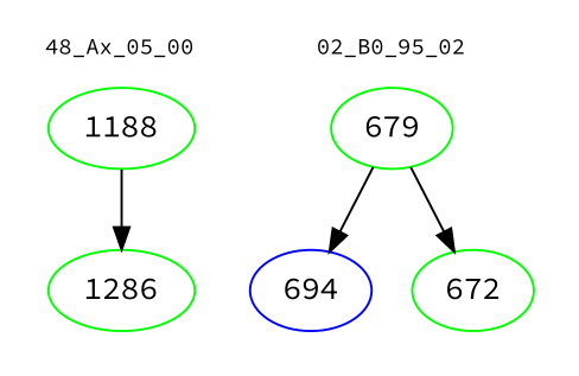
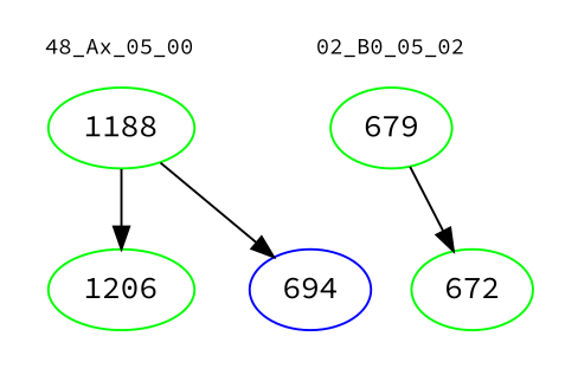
  digraph {
    fontname="Source Code Pro"
    node [color=green fontname="Source Code Pro"]
    edge [color=black fontname="Source Code Pro"]
    n1 [label=1188]
-   n2 [label=1286]
+   n2 [label=1206]
    n3 [label=679]
    n4 [label=672]
    n5 [color=blue label=694]
    subgraph cluster_1 {
      color=white
      fontsize=10
      label="48_Ax_05_00"
      n1
      n2
    }
    subgraph cluster_2 {
      color=white
      fontsize=10
-     label="02_B0_95_02"
+     label="02_B0_05_02"
      n3
      n4
      n5
    }
    n1 -> n2
    n3 -> n4
-   n3 -> n5
+   n1 -> n5
  }
